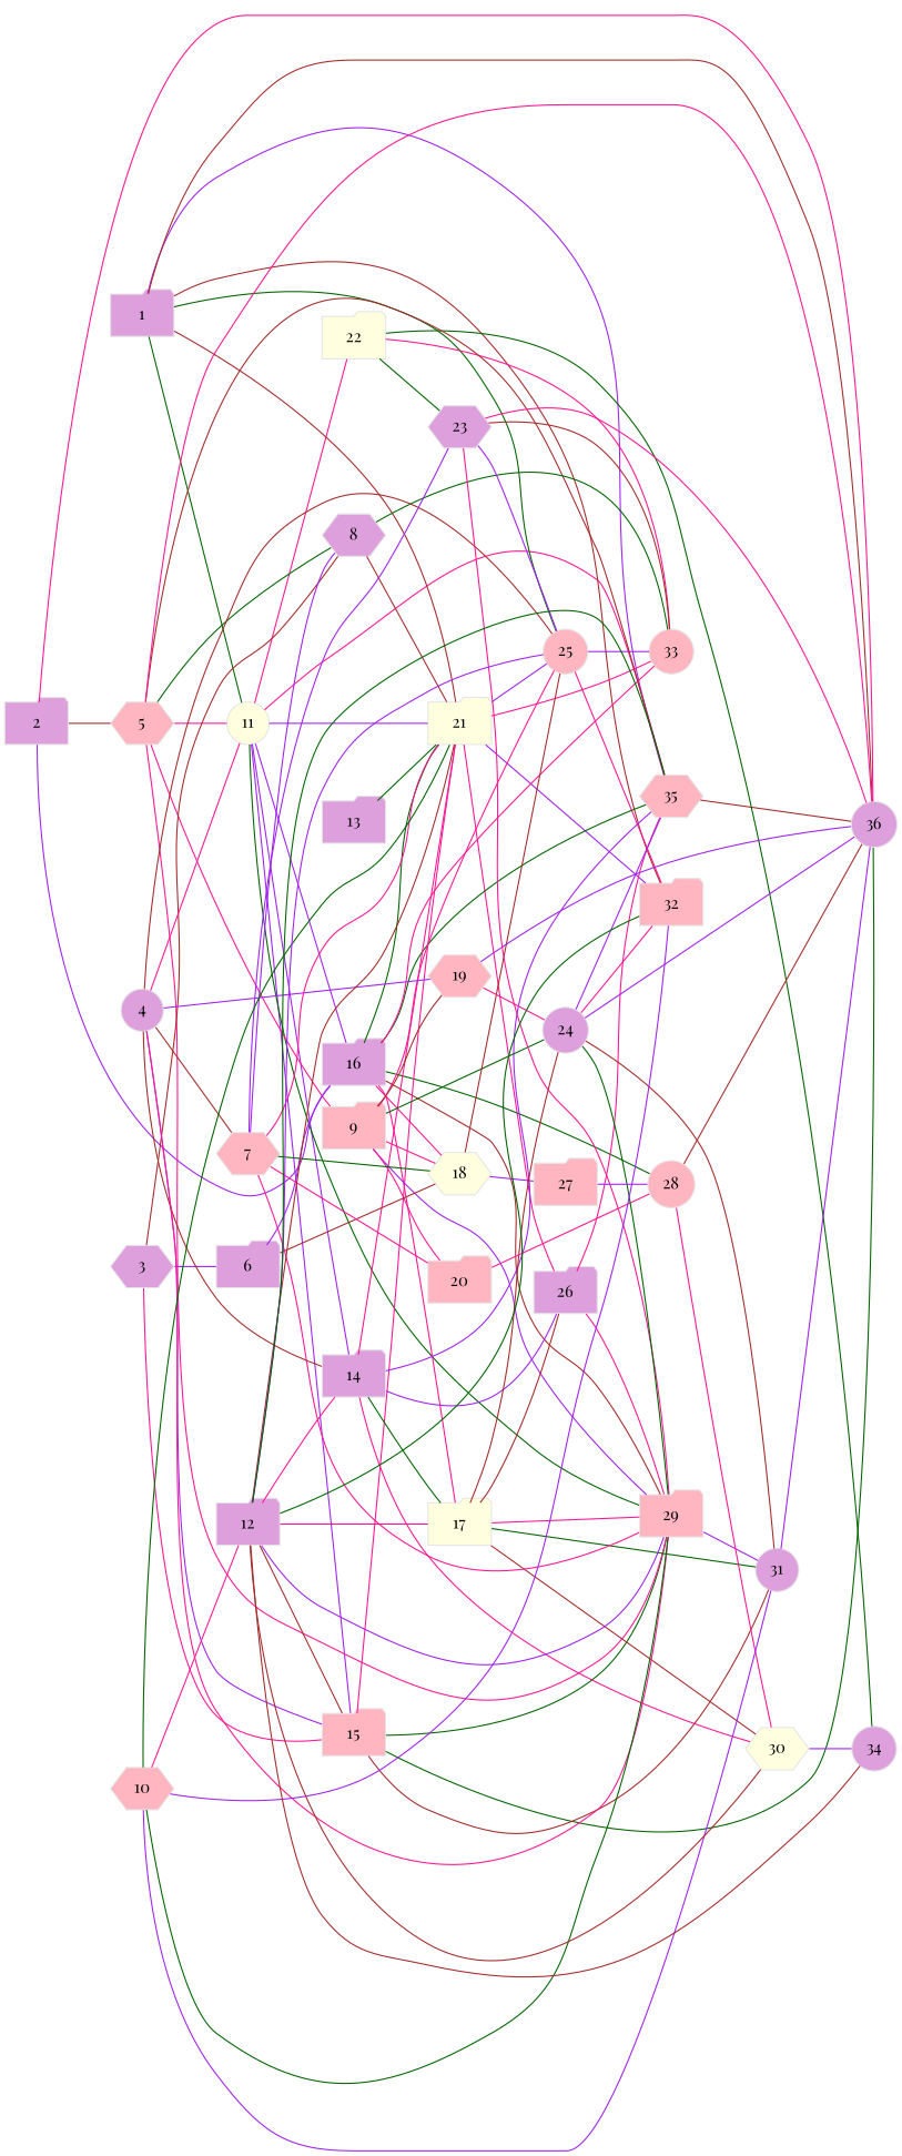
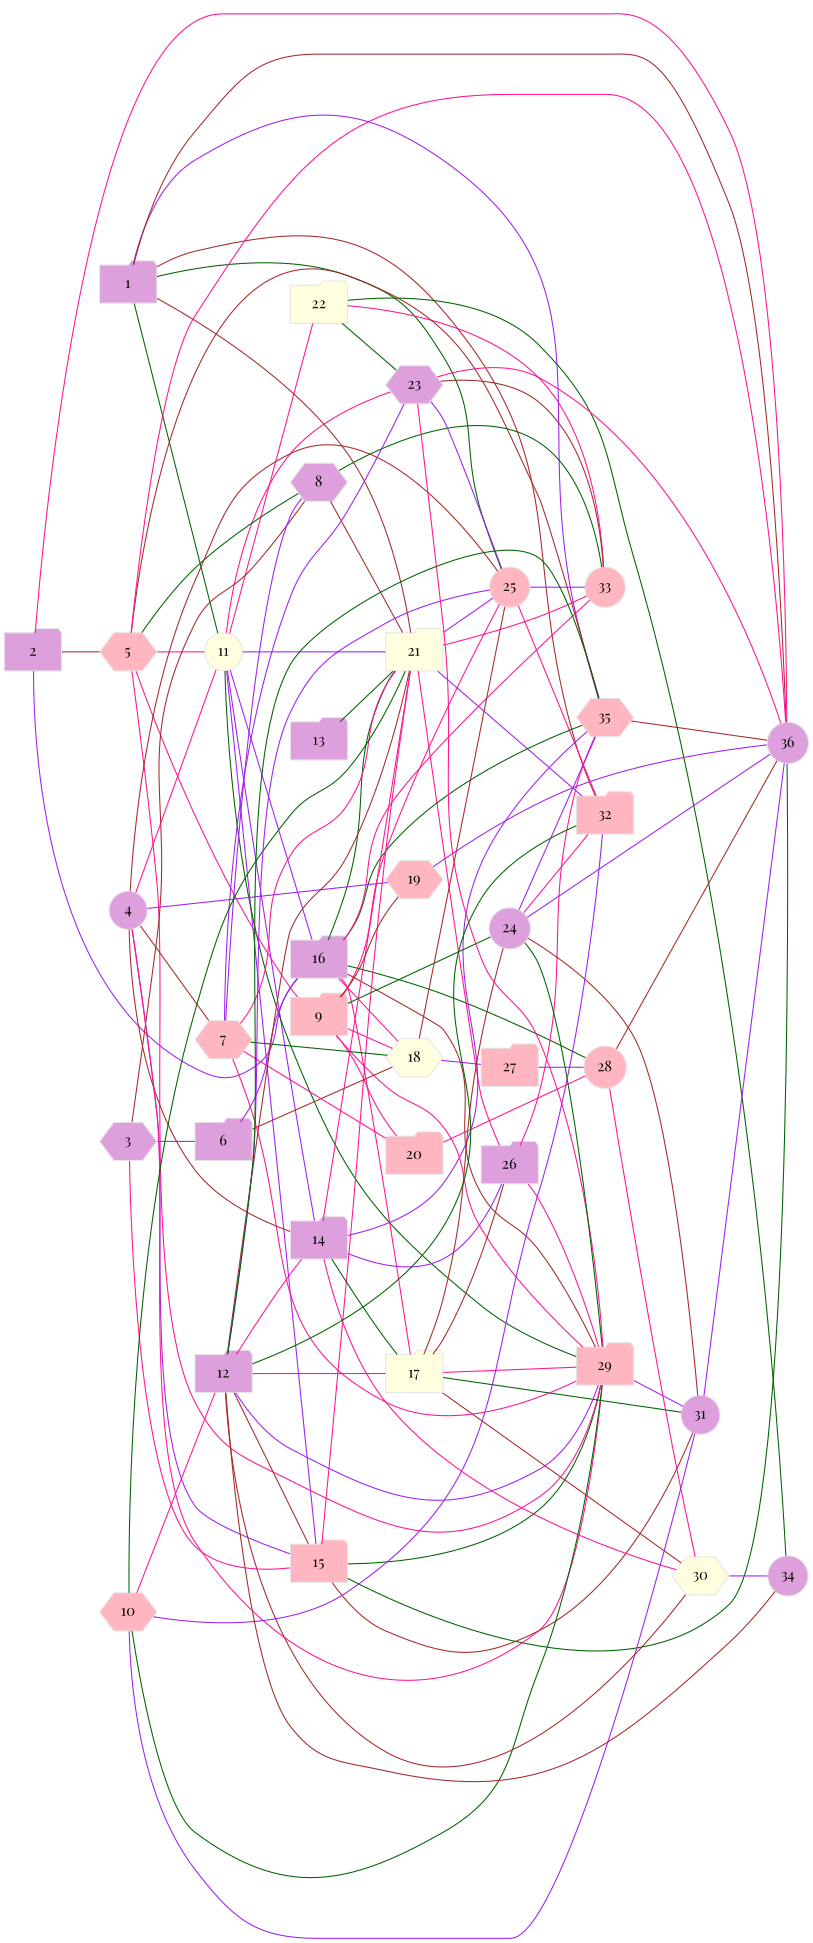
  graph {
    fontname="Playfair Display"
    rankdir=LR
    node [color=gray90 fillcolor=plum fontname="Playfair Display" shape=folder style=filled]
    edge [color=deeppink fontname="Playfair Display" weight=1.0]
    11 [fillcolor=lightyellow shape=circle]
    1
    21 [fillcolor=lightyellow]
    25 [fillcolor=lightpink shape=circle]
    32 [fillcolor=lightpink]
    35 [fillcolor=lightpink shape=hexagon]
    36 [shape=circle]
    16
    15 [fillcolor=lightpink]
    14
    29 [fillcolor=lightpink]
    22 [fillcolor=lightyellow]
    33 [fillcolor=lightpink shape=circle]
    26
    2
    5 [fillcolor=lightpink shape=hexagon]
    8 [shape=hexagon]
    9 [fillcolor=lightpink]
    18 [fillcolor=lightyellow shape=hexagon]
    17 [fillcolor=lightyellow]
    28 [fillcolor=lightpink shape=circle]
    3 [shape=hexagon]
    6
    31 [shape=circle]
    4 [shape=circle]
    7 [fillcolor=lightpink shape=hexagon]
    19 [fillcolor=lightpink shape=hexagon]
    20 [fillcolor=lightpink]
    23 [shape=hexagon]
    30 [fillcolor=lightyellow shape=hexagon]
    24 [shape=circle]
    27 [fillcolor=lightpink]
    10 [fillcolor=lightpink shape=hexagon]
    12
    34 [shape=circle]
    13
    11 -- 21 [color=purple weight=2.0]
-   11 -- 35
+   11 -- 23
    11 -- 16 [color=purple]
    11 -- 15 [color=purple]
    11 -- 14 [color=purple]
    11 -- 29 [color=darkgreen]
    11 -- 22
    1 -- 11 [color=darkgreen weight=3.0]
    1 -- 21 [color=brown]
    1 -- 25 [color=darkgreen]
    1 -- 32 [color=brown]
    1 -- 35 [color=purple]
    1 -- 36 [color=brown]
    21 -- 25 [color=purple weight=2.0]
    21 -- 32 [color=purple]
    21 -- 33 [weight=2.0]
    21 -- 26
    25 -- 32 [weight=2.0]
    25 -- 33 [color=purple]
    35 -- 36 [color=brown]
    16 -- 21 [color=darkgreen weight=2.0]
    16 -- 35 [color=darkgreen weight=3.0]
    16 -- 29 [color=brown]
    16 -- 33
    16 -- 18 [weight=2.0]
    16 -- 17
    16 -- 28 [color=darkgreen]
    15 -- 21
    15 -- 36 [color=darkgreen]
    15 -- 29 [color=darkgreen weight=2.0]
    15 -- 31 [color=brown]
    14 -- 21
    14 -- 35 [color=purple]
    14 -- 26 [color=purple weight=2.0]
    14 -- 17 [color=darkgreen]
    14 -- 30
    29 -- 31 [color=purple]
    22 -- 33
    22 -- 23 [color=darkgreen weight=2.0]
    22 -- 34 [color=darkgreen weight=2.0]
    26 -- 35 [weight=2.0]
    26 -- 29
    2 -- 36
    2 -- 16 [color=purple]
    2 -- 5 [color=brown]
    5 -- 11
    5 -- 35 [color=brown]
    5 -- 36
    5 -- 29
    5 -- 8 [color=darkgreen]
    5 -- 9 [weight=2.0]
    8 -- 21 [color=brown]
    8 -- 33 [color=darkgreen]
    9 -- 25
-   9 -- 29 [color=purple]
+   9 -- 29
    9 -- 18
    9 -- 19 [color=brown]
    9 -- 20 [weight=3.0]
    9 -- 24 [color=darkgreen]
    18 -- 25 [color=brown]
    18 -- 27 [color=purple weight=2.0]
    17 -- 29
    17 -- 26 [color=brown]
    17 -- 31 [color=darkgreen]
    17 -- 30 [color=brown]
    17 -- 24 [color=brown]
    28 -- 36 [color=brown]
    28 -- 30
    3 -- 15
    3 -- 8 [color=brown]
    3 -- 6 [color=purple]
    6 -- 16 [color=purple]
    6 -- 18 [color=brown]
    31 -- 36 [color=purple]
    4 -- 11
    4 -- 25 [color=brown]
    4 -- 15 [color=purple]
    4 -- 14 [color=brown]
    4 -- 29
    4 -- 7 [color=brown]
    4 -- 19 [color=purple weight=3.0]
    7 -- 21
    7 -- 29
    7 -- 8 [color=purple]
    7 -- 18 [color=darkgreen]
    7 -- 20
    7 -- 23 [color=purple]
    19 -- 36 [color=purple]
-   19 -- 24
    20 -- 28
    23 -- 25 [color=purple]
    23 -- 36
    23 -- 29 [weight=2.0]
    23 -- 33 [color=brown]
    30 -- 34 [color=purple weight=2.0]
    24 -- 32
    24 -- 35 [color=purple]
    24 -- 36 [color=purple]
    24 -- 29 [color=darkgreen]
    24 -- 31 [color=brown]
    27 -- 28 [color=purple weight=2.0]
    10 -- 21 [color=darkgreen]
    10 -- 32 [color=purple weight=2.0]
    10 -- 29 [color=darkgreen]
    10 -- 31 [color=purple weight=2.0]
    10 -- 12
    12 -- 21 [color=brown]
    12 -- 25 [color=purple weight=2.0]
    12 -- 32 [color=darkgreen]
    12 -- 35 [color=darkgreen]
    12 -- 15 [color=brown]
    12 -- 14
    12 -- 29 [color=purple weight=2.0]
    12 -- 17
    12 -- 30 [color=brown]
    12 -- 34 [color=brown]
    13 -- 21 [color=darkgreen weight=2.0]
  }
